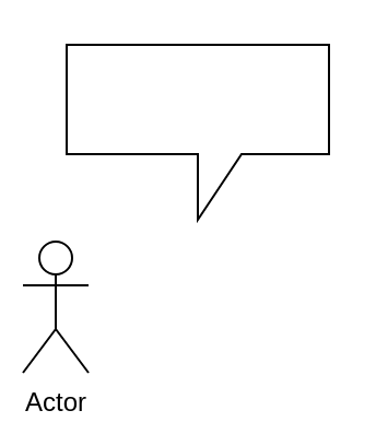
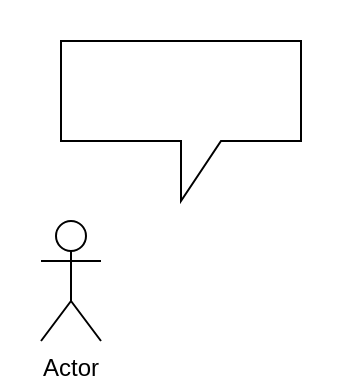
  <mxCell id="0" />
  <mxCell id="1" parent="0" />
- <mxCell id="2" value="Actor" style="shape=umlActor;verticalLabelPosition=bottom;verticalAlign=top;html=1;outlineConnect=0;" vertex="1" parent="1"><mxGeometry x="10" y="110" width="30" height="60" as="geometry" /></mxCell>
+ <mxCell id="2" value="Actor" style="shape=umlActor;verticalLabelPosition=bottom;verticalAlign=top;html=1;outlineConnect=0;" vertex="1" parent="1"><mxGeometry x="20" y="110" width="30" height="60" as="geometry" /></mxCell>
  <mxCell id="3" value="" style="shape=callout;whiteSpace=wrap;html=1;perimeter=calloutPerimeter;" vertex="1" parent="1"><mxGeometry x="30" y="20" width="120" height="80" as="geometry" /></mxCell>
